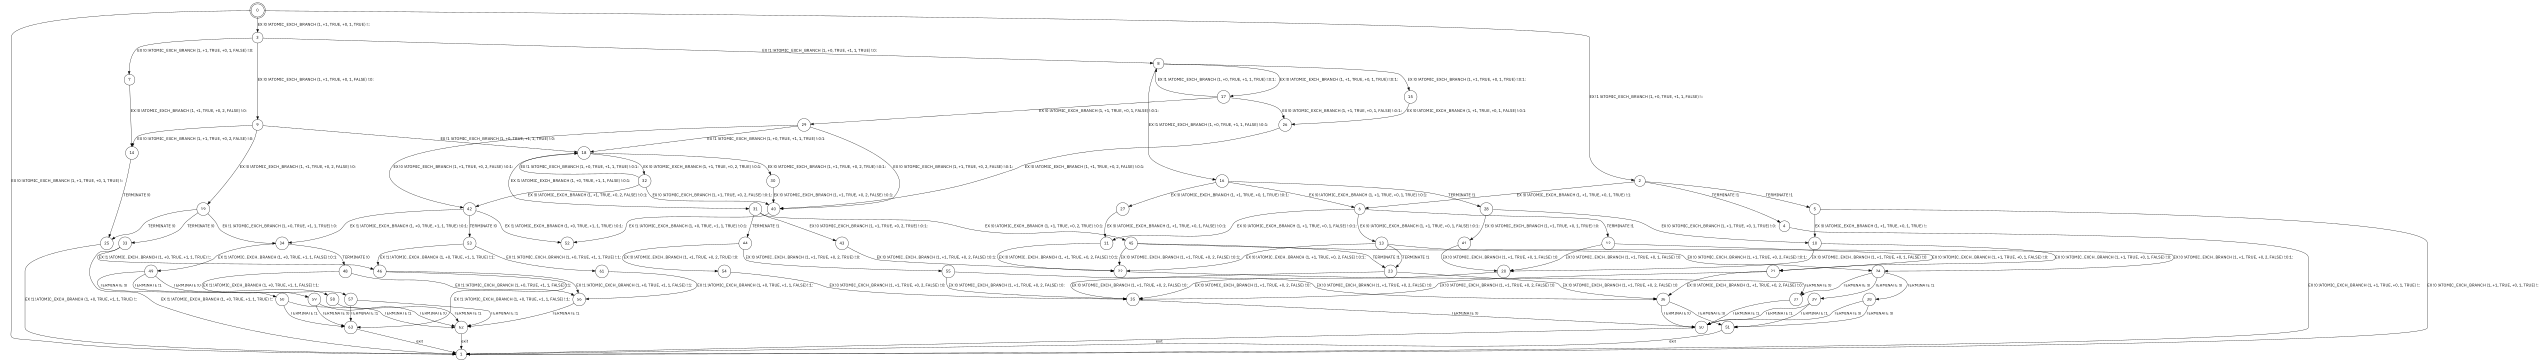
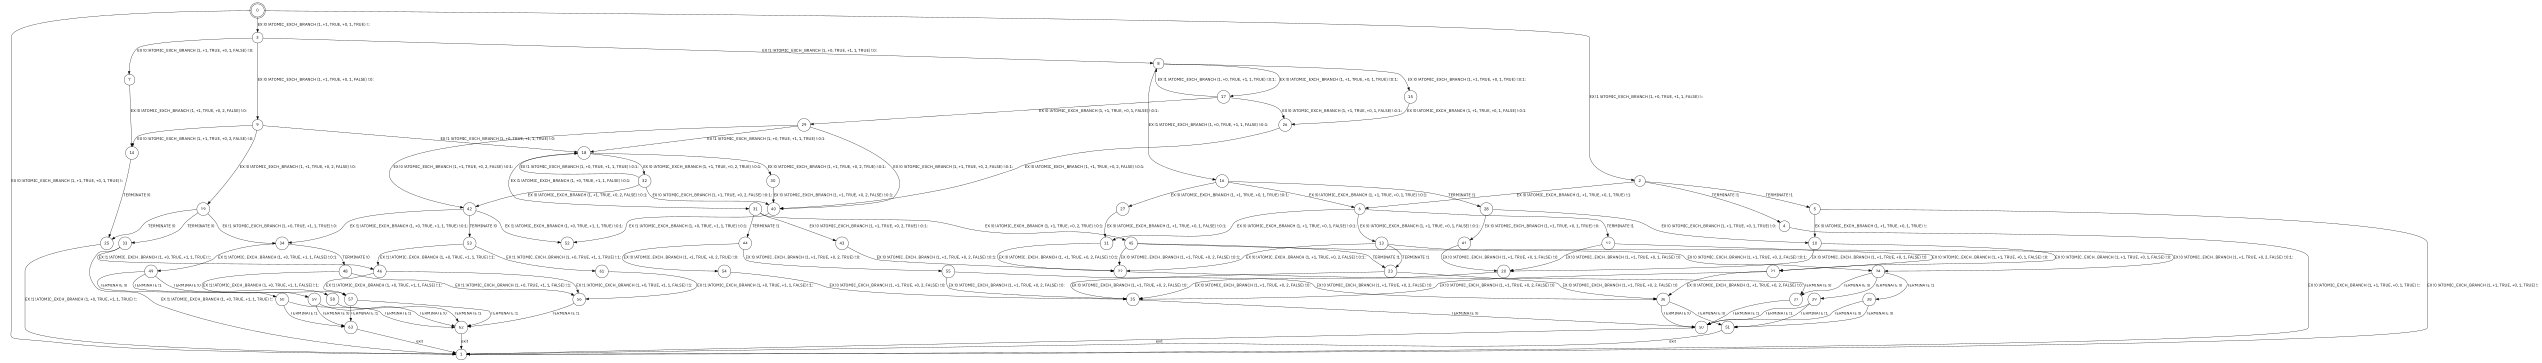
  digraph {
    fontname="IBM Plex Sans"
    node [fontname="IBM Plex Sans" shape=circle]
    edge [fontname="IBM Plex Sans"]
    0 [peripheries=2]
    1
    2
    3
    4
    5
    6
    7
    8
    9
    10
    11
    12
    13
    14
    15
    16
    17
    18
    19
    20
    21
    22
    23
    24
    25
    26
    27
    28
    29
    30
    31
    32
    33
    34
    35
    36
    37
    38
    39
    40
    41
    42
    43
    44
    45
    46
    48
    49
    50
    51
    52
    53
    54
    55
    56
    57
    58
    59
    60
    61
    62
    63
    0 -> 1 [label="EX !0 !ATOMIC_EXCH_BRANCH (1, +1, TRUE, +0, 1, TRUE) !::"]
    0 -> 2 [label="EX !1 !ATOMIC_EXCH_BRANCH (1, +0, TRUE, +1, 1, FALSE) !::"]
    0 -> 3 [label="EX !0 !ATOMIC_EXCH_BRANCH (1, +1, TRUE, +0, 1, TRUE) !::"]
    2 -> 4 [label="TERMINATE !1"]
    2 -> 5 [label="TERMINATE !1"]
    2 -> 6 [label="EX !0 !ATOMIC_EXCH_BRANCH (1, +1, TRUE, +0, 1, TRUE) !:1:"]
    3 -> 7 [label="EX !0 !ATOMIC_EXCH_BRANCH (1, +1, TRUE, +0, 1, FALSE) !:0:"]
    3 -> 8 [label="EX !1 !ATOMIC_EXCH_BRANCH (1, +0, TRUE, +1, 1, TRUE) !:0:"]
    3 -> 9 [label="EX !0 !ATOMIC_EXCH_BRANCH (1, +1, TRUE, +0, 1, FALSE) !:0:"]
    4 -> 1 [label="EX !0 !ATOMIC_EXCH_BRANCH (1, +1, TRUE, +0, 1, TRUE) !::"]
    5 -> 1 [label="EX !0 !ATOMIC_EXCH_BRANCH (1, +1, TRUE, +0, 1, TRUE) !::"]
    5 -> 10 [label="EX !0 !ATOMIC_EXCH_BRANCH (1, +1, TRUE, +0, 1, TRUE) !::"]
    6 -> 11 [label="EX !0 !ATOMIC_EXCH_BRANCH (1, +1, TRUE, +0, 1, FALSE) !:0:1:"]
    6 -> 12 [label="TERMINATE !1"]
    6 -> 13 [label="EX !0 !ATOMIC_EXCH_BRANCH (1, +1, TRUE, +0, 1, FALSE) !:0:1:"]
    7 -> 14 [label="EX !0 !ATOMIC_EXCH_BRANCH (1, +1, TRUE, +0, 2, FALSE) !:0:"]
    8 -> 15 [label="EX !0 !ATOMIC_EXCH_BRANCH (1, +1, TRUE, +0, 1, TRUE) !:0:1:"]
    8 -> 16 [label="EX !1 !ATOMIC_EXCH_BRANCH (1, +0, TRUE, +1, 1, FALSE) !:0:1:"]
    8 -> 17 [label="EX !0 !ATOMIC_EXCH_BRANCH (1, +1, TRUE, +0, 1, TRUE) !:0:1:"]
    9 -> 14 [label="EX !0 !ATOMIC_EXCH_BRANCH (1, +1, TRUE, +0, 2, FALSE) !:0:"]
    9 -> 18 [label="EX !1 !ATOMIC_EXCH_BRANCH (1, +0, TRUE, +1, 1, TRUE) !:0:"]
    9 -> 19 [label="EX !0 !ATOMIC_EXCH_BRANCH (1, +1, TRUE, +0, 2, FALSE) !:0:"]
    10 -> 20 [label="EX !0 !ATOMIC_EXCH_BRANCH (1, +1, TRUE, +0, 1, FALSE) !:0:"]
    10 -> 21 [label="EX !0 !ATOMIC_EXCH_BRANCH (1, +1, TRUE, +0, 1, FALSE) !:0:"]
    11 -> 22 [label="EX !0 !ATOMIC_EXCH_BRANCH (1, +1, TRUE, +0, 2, FALSE) !:0:1:"]
    12 -> 20 [label="EX !0 !ATOMIC_EXCH_BRANCH (1, +1, TRUE, +0, 1, FALSE) !:0:"]
    12 -> 21 [label="EX !0 !ATOMIC_EXCH_BRANCH (1, +1, TRUE, +0, 1, FALSE) !:0:"]
    13 -> 22 [label="EX !0 !ATOMIC_EXCH_BRANCH (1, +1, TRUE, +0, 2, FALSE) !:0:1:"]
    13 -> 23 [label="TERMINATE !1"]
    13 -> 24 [label="EX !0 !ATOMIC_EXCH_BRANCH (1, +1, TRUE, +0, 2, FALSE) !:0:1:"]
    14 -> 25 [label="TERMINATE !0"]
    15 -> 26 [label="EX !0 !ATOMIC_EXCH_BRANCH (1, +1, TRUE, +0, 1, FALSE) !:0:1:"]
    16 -> 6 [label="EX !0 !ATOMIC_EXCH_BRANCH (1, +1, TRUE, +0, 1, TRUE) !:0:1:"]
    16 -> 27 [label="EX !0 !ATOMIC_EXCH_BRANCH (1, +1, TRUE, +0, 1, TRUE) !:0:1:"]
    16 -> 28 [label="TERMINATE !1"]
    17 -> 8 [label="EX !1 !ATOMIC_EXCH_BRANCH (1, +0, TRUE, +1, 1, TRUE) !:0:1:"]
    17 -> 26 [label="EX !0 !ATOMIC_EXCH_BRANCH (1, +1, TRUE, +0, 1, FALSE) !:0:1:"]
    17 -> 29 [label="EX !0 !ATOMIC_EXCH_BRANCH (1, +1, TRUE, +0, 1, FALSE) !:0:1:"]
    18 -> 30 [label="EX !0 !ATOMIC_EXCH_BRANCH (1, +1, TRUE, +0, 2, TRUE) !:0:1:"]
    18 -> 31 [label="EX !1 !ATOMIC_EXCH_BRANCH (1, +0, TRUE, +1, 1, FALSE) !:0:1:"]
    18 -> 32 [label="EX !0 !ATOMIC_EXCH_BRANCH (1, +1, TRUE, +0, 2, TRUE) !:0:1:"]
    19 -> 25 [label="TERMINATE !0"]
    19 -> 33 [label="TERMINATE !0"]
    19 -> 34 [label="EX !1 !ATOMIC_EXCH_BRANCH (1, +0, TRUE, +1, 1, TRUE) !:0:"]
    20 -> 35 [label="EX !0 !ATOMIC_EXCH_BRANCH (1, +1, TRUE, +0, 2, FALSE) !:0:"]
    21 -> 35 [label="EX !0 !ATOMIC_EXCH_BRANCH (1, +1, TRUE, +0, 2, FALSE) !:0:"]
    21 -> 36 [label="EX !0 !ATOMIC_EXCH_BRANCH (1, +1, TRUE, +0, 2, FALSE) !:0:"]
    22 -> 37 [label="TERMINATE !0"]
    23 -> 35 [label="EX !0 !ATOMIC_EXCH_BRANCH (1, +1, TRUE, +0, 2, FALSE) !:0:"]
    23 -> 36 [label="EX !0 !ATOMIC_EXCH_BRANCH (1, +1, TRUE, +0, 2, FALSE) !:0:"]
    24 -> 37 [label="TERMINATE !0"]
    24 -> 38 [label="TERMINATE !1"]
    24 -> 39 [label="TERMINATE !0"]
    25 -> 1 [label="EX !1 !ATOMIC_EXCH_BRANCH (1, +0, TRUE, +1, 1, TRUE) !::"]
    26 -> 40 [label="EX !0 !ATOMIC_EXCH_BRANCH (1, +1, TRUE, +0, 2, FALSE) !:0:1:"]
    27 -> 11 [label="EX !0 !ATOMIC_EXCH_BRANCH (1, +1, TRUE, +0, 1, FALSE) !:0:1:"]
    28 -> 10 [label="EX !0 !ATOMIC_EXCH_BRANCH (1, +1, TRUE, +0, 1, TRUE) !:0:"]
    28 -> 41 [label="EX !0 !ATOMIC_EXCH_BRANCH (1, +1, TRUE, +0, 1, TRUE) !:0:"]
    29 -> 18 [label="EX !1 !ATOMIC_EXCH_BRANCH (1, +0, TRUE, +1, 1, TRUE) !:0:1:"]
    29 -> 40 [label="EX !0 !ATOMIC_EXCH_BRANCH (1, +1, TRUE, +0, 2, FALSE) !:0:1:"]
    29 -> 42 [label="EX !0 !ATOMIC_EXCH_BRANCH (1, +1, TRUE, +0, 2, FALSE) !:0:1:"]
    30 -> 40 [label="EX !0 !ATOMIC_EXCH_BRANCH (1, +1, TRUE, +0, 2, FALSE) !:0:1:"]
    31 -> 43 [label="EX !0 !ATOMIC_EXCH_BRANCH (1, +1, TRUE, +0, 2, TRUE) !:0:1:"]
    31 -> 44 [label="TERMINATE !1"]
    31 -> 45 [label="EX !0 !ATOMIC_EXCH_BRANCH (1, +1, TRUE, +0, 2, TRUE) !:0:1:"]
    32 -> 18 [label="EX !1 !ATOMIC_EXCH_BRANCH (1, +0, TRUE, +1, 1, TRUE) !:0:1:"]
    32 -> 40 [label="EX !0 !ATOMIC_EXCH_BRANCH (1, +1, TRUE, +0, 2, FALSE) !:0:1:"]
    32 -> 42 [label="EX !0 !ATOMIC_EXCH_BRANCH (1, +1, TRUE, +0, 2, FALSE) !:0:1:"]
    33 -> 1 [label="EX !1 !ATOMIC_EXCH_BRANCH (1, +0, TRUE, +1, 1, TRUE) !::"]
    33 -> 46 [label="EX !1 !ATOMIC_EXCH_BRANCH (1, +0, TRUE, +1, 1, TRUE) !::"]
    34 -> 48 [label="TERMINATE !0"]
    34 -> 49 [label="EX !1 !ATOMIC_EXCH_BRANCH (1, +0, TRUE, +1, 1, FALSE) !:0:1:"]
    35 -> 50 [label="TERMINATE !0"]
    36 -> 50 [label="TERMINATE !0"]
    36 -> 51 [label="TERMINATE !0"]
    37 -> 50 [label="TERMINATE !1"]
    38 -> 50 [label="TERMINATE !0"]
    38 -> 51 [label="TERMINATE !0"]
    39 -> 50 [label="TERMINATE !1"]
    39 -> 51 [label="TERMINATE !1"]
    40 -> 52 [label="EX !1 !ATOMIC_EXCH_BRANCH (1, +0, TRUE, +1, 1, TRUE) !:0:1:"]
    41 -> 20 [label="EX !0 !ATOMIC_EXCH_BRANCH (1, +1, TRUE, +0, 1, FALSE) !:0:"]
    42 -> 34 [label="EX !1 !ATOMIC_EXCH_BRANCH (1, +0, TRUE, +1, 1, TRUE) !:0:1:"]
    42 -> 52 [label="EX !1 !ATOMIC_EXCH_BRANCH (1, +0, TRUE, +1, 1, TRUE) !:0:1:"]
    42 -> 53 [label="TERMINATE !0"]
    43 -> 22 [label="EX !0 !ATOMIC_EXCH_BRANCH (1, +1, TRUE, +0, 2, FALSE) !:0:1:"]
    44 -> 54 [label="EX !0 !ATOMIC_EXCH_BRANCH (1, +1, TRUE, +0, 2, TRUE) !:0:"]
    44 -> 55 [label="EX !0 !ATOMIC_EXCH_BRANCH (1, +1, TRUE, +0, 2, TRUE) !:0:"]
    45 -> 22 [label="EX !0 !ATOMIC_EXCH_BRANCH (1, +1, TRUE, +0, 2, FALSE) !:0:1:"]
    45 -> 23 [label="TERMINATE !1"]
    45 -> 24 [label="EX !0 !ATOMIC_EXCH_BRANCH (1, +1, TRUE, +0, 2, FALSE) !:0:1:"]
    46 -> 56 [label="EX !1 !ATOMIC_EXCH_BRANCH (1, +0, TRUE, +1, 1, FALSE) !:1:"]
-   46 -> 63 [label="EX !1 !ATOMIC_EXCH_BRANCH (1, +0, TRUE, +1, 1, FALSE) !:1:"]
+   46 -> 57 [label="EX !1 !ATOMIC_EXCH_BRANCH (1, +0, TRUE, +1, 1, FALSE) !:1:"]
    48 -> 56 [label="EX !1 !ATOMIC_EXCH_BRANCH (1, +0, TRUE, +1, 1, FALSE) !:1:"]
    48 -> 57 [label="EX !1 !ATOMIC_EXCH_BRANCH (1, +0, TRUE, +1, 1, FALSE) !:1:"]
    49 -> 58 [label="TERMINATE !0"]
    49 -> 59 [label="TERMINATE !1"]
    49 -> 60 [label="TERMINATE !0"]
    50 -> 1 [label=exit]
    51 -> 1 [label=exit]
    53 -> 46 [label="EX !1 !ATOMIC_EXCH_BRANCH (1, +0, TRUE, +1, 1, TRUE) !:1:"]
    53 -> 61 [label="EX !1 !ATOMIC_EXCH_BRANCH (1, +0, TRUE, +1, 1, TRUE) !:1:"]
    54 -> 35 [label="EX !0 !ATOMIC_EXCH_BRANCH (1, +1, TRUE, +0, 2, FALSE) !:0:"]
    55 -> 35 [label="EX !0 !ATOMIC_EXCH_BRANCH (1, +1, TRUE, +0, 2, FALSE) !:0:"]
    55 -> 36 [label="EX !0 !ATOMIC_EXCH_BRANCH (1, +1, TRUE, +0, 2, FALSE) !:0:"]
    56 -> 62 [label="TERMINATE !1"]
    57 -> 62 [label="TERMINATE !1"]
    57 -> 63 [label="TERMINATE !1"]
    58 -> 62 [label="TERMINATE !1"]
    59 -> 62 [label="TERMINATE !0"]
    59 -> 63 [label="TERMINATE !0"]
    60 -> 62 [label="TERMINATE !1"]
    60 -> 63 [label="TERMINATE !1"]
    61 -> 56 [label="EX !1 !ATOMIC_EXCH_BRANCH (1, +0, TRUE, +1, 1, FALSE) !:1:"]
    62 -> 1 [label=exit]
    63 -> 1 [label=exit]
  }
